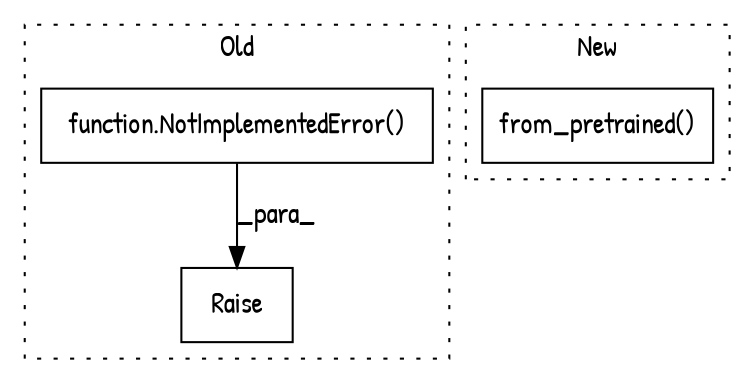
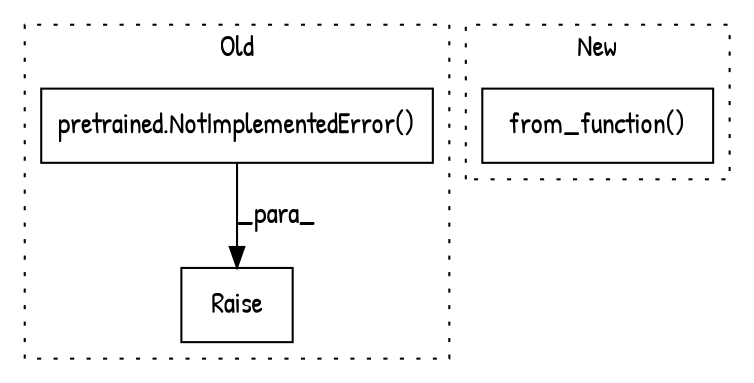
  digraph {
    fontname="Patrick Hand"
    node [a=75 shape=box fontname="Patrick Hand"]
    n1 [a=91 l=6 label=Raise s=4099]
-   n2 [l="41,18" label="function.NotImplementedError()" s="4105,4407"]
-   n3 [l=144 label="from_pretrained()" s=6906]
+   n2 [l="41,18" label="pretrained.NotImplementedError()" s="4105,4407"]
+   n3 [l=144 label="from_function()" s=6906]
    subgraph cluster_1 {
      label=Old
      style=dotted
      n1
      n2
    }
    subgraph cluster_2 {
      label=New
      style=dotted
      n3
    }
    n2 -> n1 [label=_para_ fontname="Patrick Hand"]
  }
